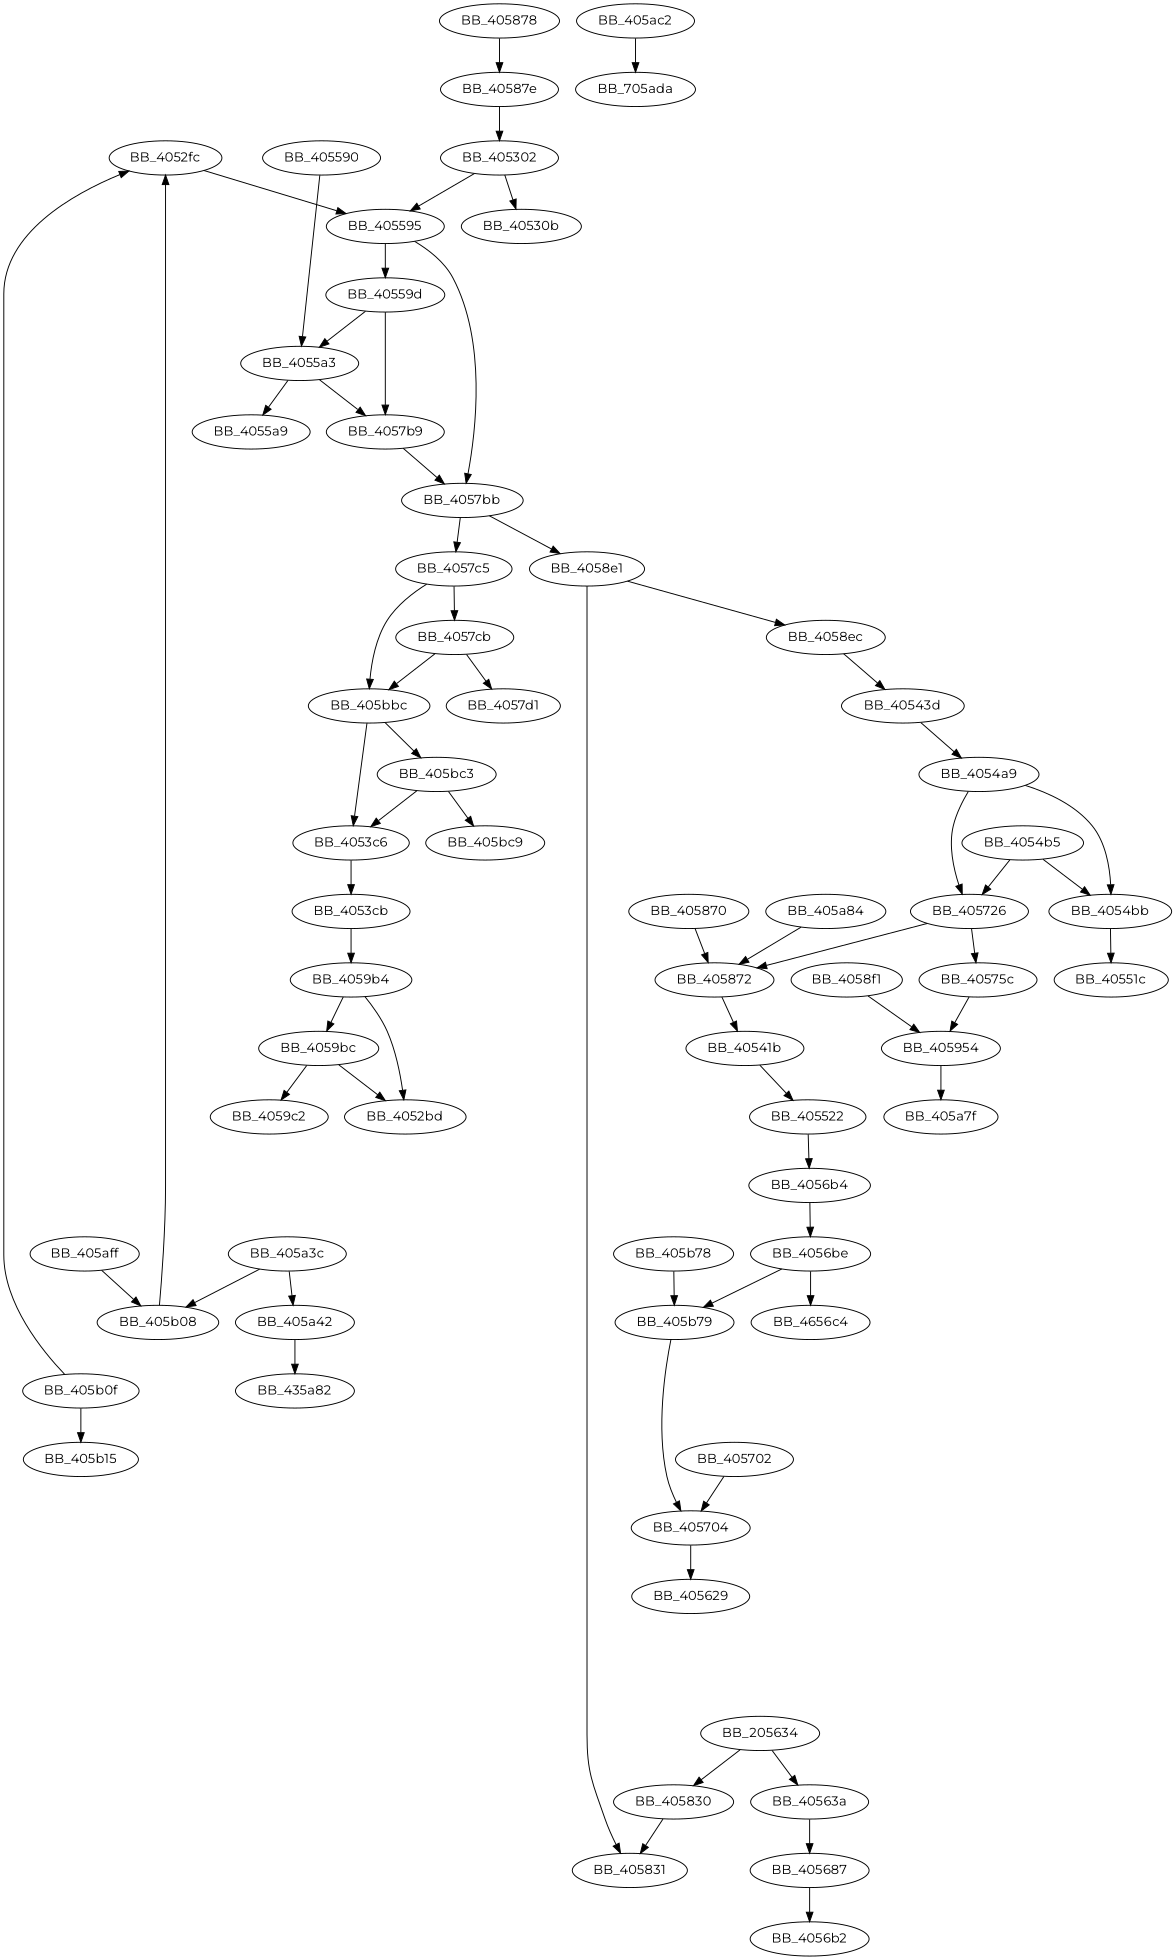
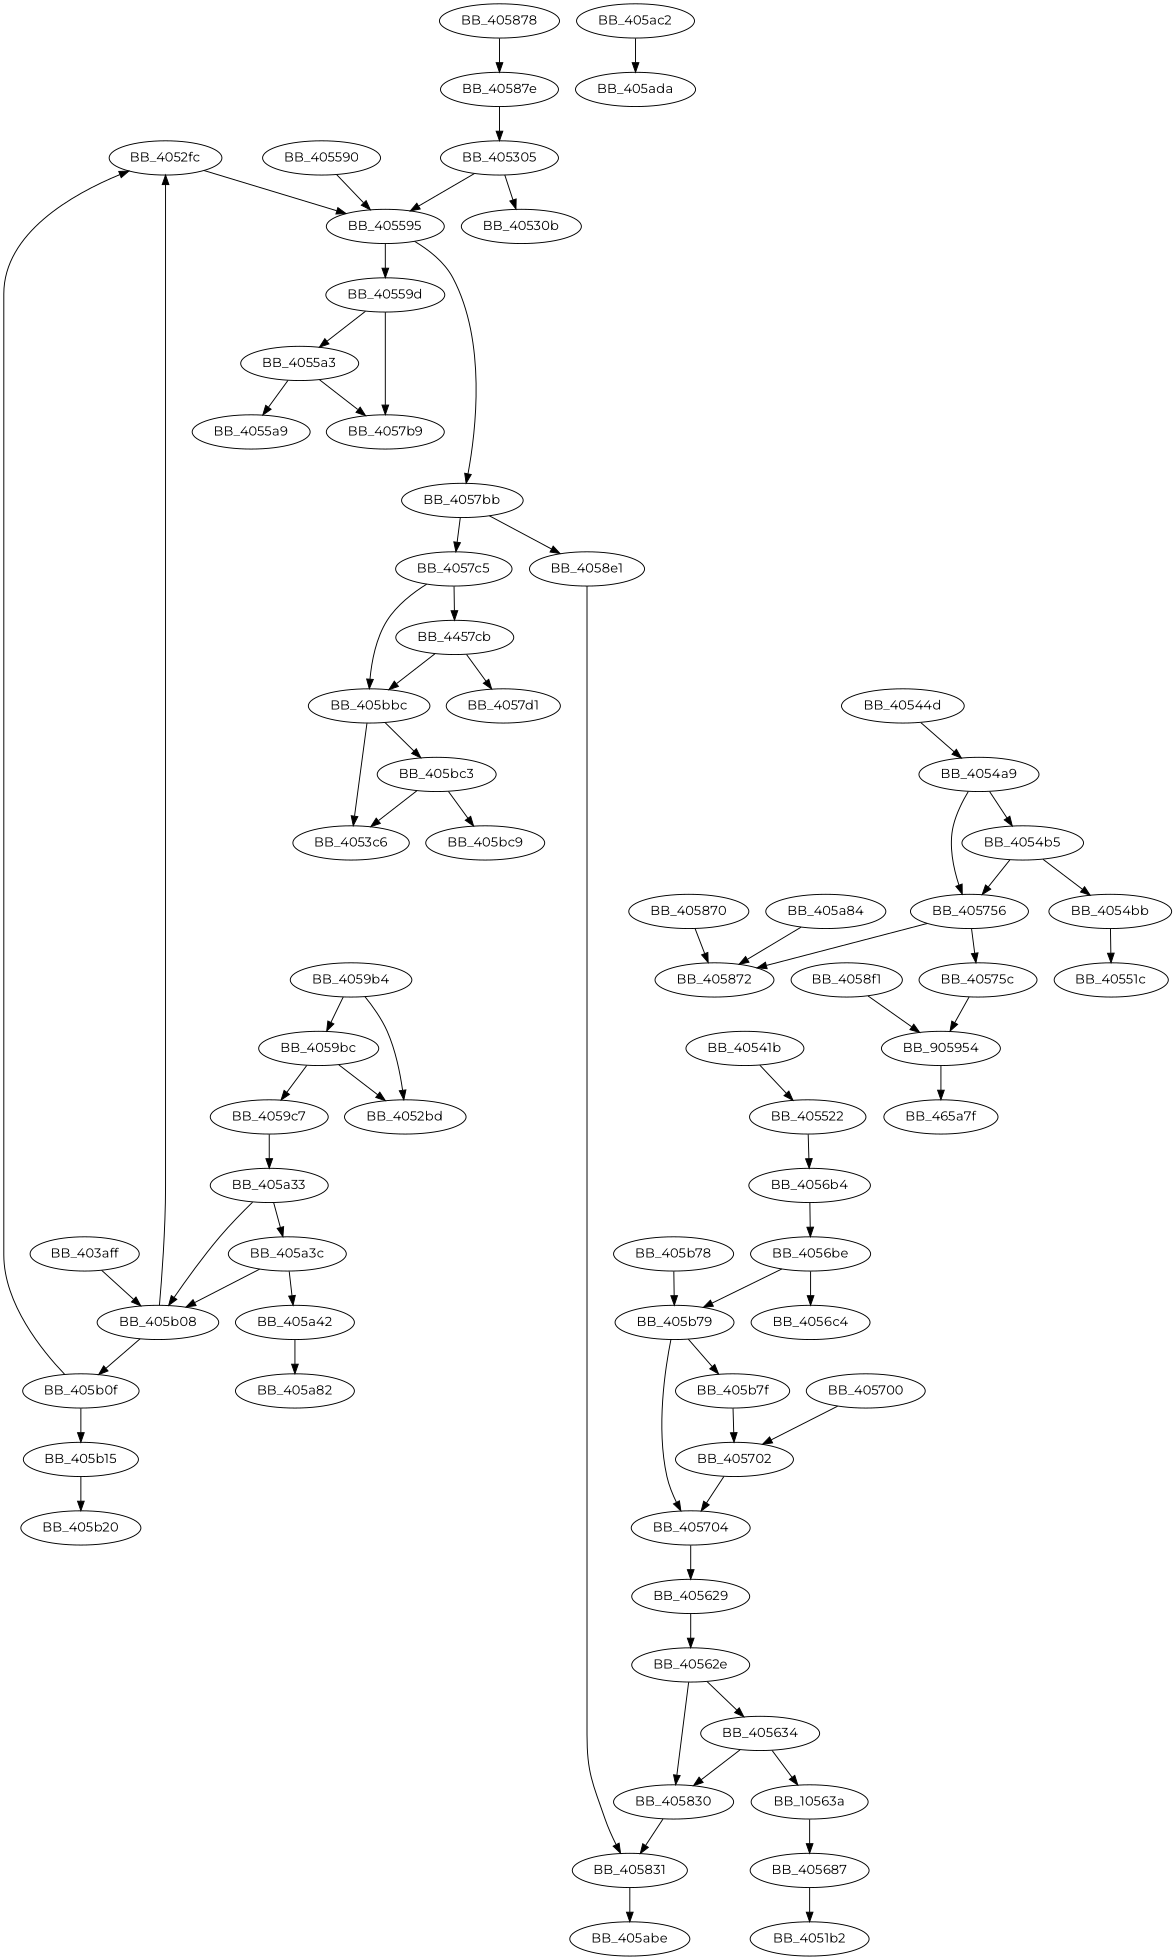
  digraph {
    fontname=Montserrat
    node [fontname=Montserrat]
    edge [fontname=Montserrat]
    BB_4052fc
    BB_405595
-   BB_405305 [label=BB_405302]
+   BB_405305
    BB_40530b
    BB_40559d
    BB_4057bb
    BB_4055a3
    BB_4057b9
    BB_4057c5
    BB_4058e1
    BB_4053c6
-   BB_4053cb
    BB_4059b4
    BB_4052bd
    BB_4059bc
-   BB_4059c2
+   BB_4059c2 [label=BB_4059c7]
    BB_40541b
    BB_405522
    BB_4056b4
    BB_4056be
-   BB_40544d [label=BB_40543d]
+   BB_40544d
    BB_4054a9
    BB_4054b5
-   BB_405756 [label=BB_405726]
+   BB_405756
    BB_4054bb
    BB_40575c
    BB_405872
    BB_40551c
-   BB_405954
+   BB_405954 [label=BB_905954]
    BB_405b79
-   BB_4056c4 [label=BB_4656c4]
+   BB_4056c4
    BB_405704
+   BB_405b7f
    BB_405590
    BB_4055a9
-   BB_4057cb
+   BB_4057cb [label=BB_4457cb]
    BB_405bbc
    BB_405831
-   BB_4058ec
    BB_405629
-   BB_405634 [label=BB_205634]
+   BB_40562e
+   BB_405634
    BB_405830
-   BB_40563a
+   BB_40563a [label=BB_10563a]
    BB_405687
-   BB_4056b2
+   BB_405abe
+   BB_4056b2 [label=BB_4051b2]
    BB_405702
-   BB_405a7f
+   BB_405700
+   BB_405a7f [label=BB_465a7f]
    BB_4057d1
    BB_405bc3
    BB_405bc9
    BB_405870
    BB_405878
    BB_40587e
    BB_4058f1
+   BB_405a33
    BB_405a3c
    BB_405b08
    BB_405a42
    BB_405b0f
-   BB_405a82 [label=BB_435a82]
+   BB_405a82
    BB_405b15
    BB_405a84
    BB_405ac2
-   BB_405ada [label=BB_705ada]
-   BB_405aff
+   BB_405ada
+   BB_405aff [label=BB_403aff]
+   BB_405b20
    BB_405b78
    BB_4052fc -> BB_405595
    BB_405595 -> BB_40559d
    BB_405595 -> BB_4057bb
    BB_405305 -> BB_405595
    BB_405305 -> BB_40530b
    BB_40559d -> BB_4055a3
    BB_40559d -> BB_4057b9
    BB_4057bb -> BB_4057c5
    BB_4057bb -> BB_4058e1
    BB_4055a3 -> BB_4057b9
    BB_4055a3 -> BB_4055a9
-   BB_4057b9 -> BB_4057bb
    BB_4057c5 -> BB_4057cb
    BB_4057c5 -> BB_405bbc
    BB_4058e1 -> BB_405831
-   BB_4058e1 -> BB_4058ec
-   BB_4053c6 -> BB_4053cb
-   BB_4053cb -> BB_4059b4
    BB_4059b4 -> BB_4052bd
    BB_4059b4 -> BB_4059bc
    BB_4059bc -> BB_4052bd
    BB_4059bc -> BB_4059c2
+   BB_4059c2 -> BB_405a33
    BB_40541b -> BB_405522
    BB_405522 -> BB_4056b4
    BB_4056b4 -> BB_4056be
    BB_4056be -> BB_405b79
    BB_4056be -> BB_4056c4
    BB_40544d -> BB_4054a9
-   BB_4054a9 -> BB_4054bb
+   BB_4054a9 -> BB_4054b5
    BB_4054a9 -> BB_405756
    BB_4054b5 -> BB_405756
    BB_4054b5 -> BB_4054bb
    BB_405756 -> BB_40575c
    BB_405756 -> BB_405872
    BB_4054bb -> BB_40551c
    BB_40575c -> BB_405954
-   BB_405872 -> BB_40541b
    BB_405954 -> BB_405a7f
    BB_405b79 -> BB_405704
+   BB_405b79 -> BB_405b7f
    BB_405704 -> BB_405629
-   BB_405590 -> BB_4055a3
+   BB_405b7f -> BB_405702
+   BB_405590 -> BB_405595
    BB_4057cb -> BB_405bbc
    BB_4057cb -> BB_4057d1
    BB_405bbc -> BB_4053c6
    BB_405bbc -> BB_405bc3
-   BB_4058ec -> BB_40544d
+   BB_405831 -> BB_405abe
+   BB_405629 -> BB_40562e
+   BB_40562e -> BB_405634
+   BB_40562e -> BB_405830
    BB_405634 -> BB_405830
    BB_405634 -> BB_40563a
    BB_405830 -> BB_405831
    BB_40563a -> BB_405687
    BB_405687 -> BB_4056b2
    BB_405702 -> BB_405704
+   BB_405700 -> BB_405702
    BB_405bc3 -> BB_4053c6
    BB_405bc3 -> BB_405bc9
    BB_405870 -> BB_405872
    BB_405878 -> BB_40587e
    BB_40587e -> BB_405305
    BB_4058f1 -> BB_405954
+   BB_405a33 -> BB_405a3c
+   BB_405a33 -> BB_405b08
    BB_405a3c -> BB_405b08
    BB_405a3c -> BB_405a42
    BB_405b08 -> BB_4052fc
+   BB_405b08 -> BB_405b0f
    BB_405a42 -> BB_405a82
    BB_405b0f -> BB_4052fc
    BB_405b0f -> BB_405b15
+   BB_405b15 -> BB_405b20
    BB_405a84 -> BB_405872
    BB_405ac2 -> BB_405ada
    BB_405aff -> BB_405b08
    BB_405b78 -> BB_405b79
  }
